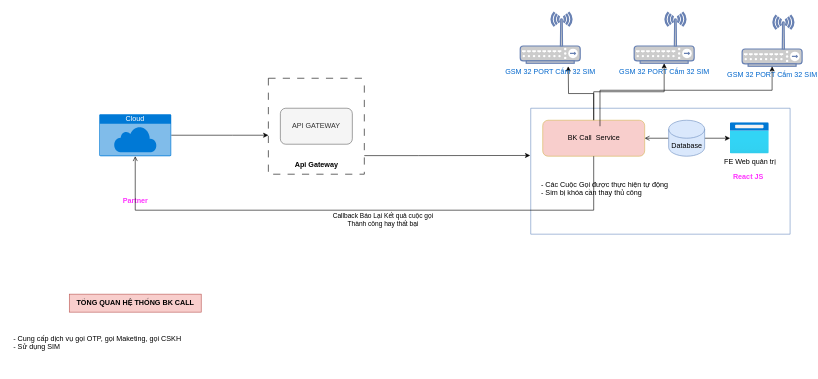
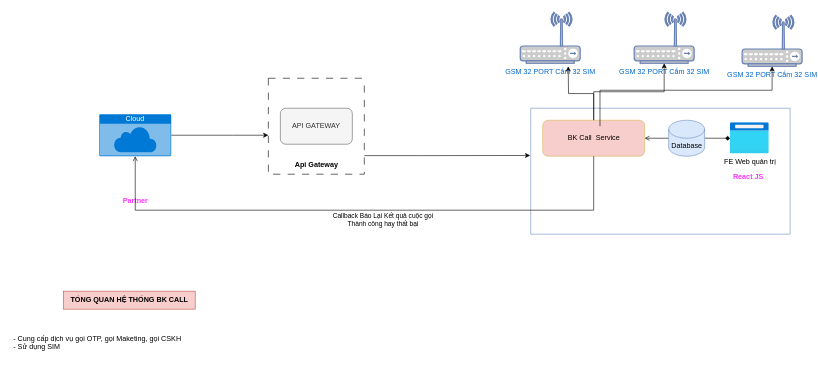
  <mxCell id="0" />
  <mxCell id="1" parent="0" />
  <mxCell id="2" value="API GATEWAY" style="swimlane;startSize=0;fontColor=none;noLabel=1;dashed=1;dashPattern=12 12;" parent="1" vertex="1"><mxGeometry x="447" y="130" width="160" height="160" as="geometry" /></mxCell>
  <mxCell id="3" value="API GATEWAY" style="rounded=1;whiteSpace=wrap;html=1;fillColor=#f5f5f5;fontColor=#333333;strokeColor=#666666;" parent="2" vertex="1"><mxGeometry x="20" y="50" width="120" height="60" as="geometry" /></mxCell>
  <mxCell id="4" value="&lt;b&gt;Api Gateway&lt;br&gt;&lt;/b&gt;" style="text;html=1;align=center;verticalAlign=middle;resizable=0;points=[];autosize=1;strokeColor=none;fillColor=none;" parent="2" vertex="1"><mxGeometry x="35" y="130" width="90" height="30" as="geometry" /></mxCell>
- <mxCell id="5" value="TỔNG QUAN HỆ THỐNG BK CALL" style="text;html=1;align=center;verticalAlign=middle;resizable=0;points=[];autosize=1;strokeColor=#b85450;fillColor=#f8cecc;fontStyle=1" parent="1" vertex="1"><mxGeometry x="115" y="490" width="220" height="30" as="geometry" /></mxCell>
+ <mxCell id="5" value="TỔNG QUAN HỆ THỐNG BK CALL" style="text;html=1;align=center;verticalAlign=middle;resizable=0;points=[];autosize=1;strokeColor=#b85450;fillColor=#f8cecc;fontStyle=1" parent="1" vertex="1"><mxGeometry x="105" y="485" width="220" height="30" as="geometry" /></mxCell>
  <mxCell id="6" value="&lt;div&gt;- Cung cấp dịch vụ gọi OTP, gọi Maketing, gọi CSKH &lt;br&gt;&lt;/div&gt;&lt;div&gt;- Sử dụng SIM &lt;br&gt;&lt;/div&gt;&lt;div&gt;&lt;br&gt;&lt;/div&gt;" style="text;html=1;whiteSpace=wrap;overflow=hidden;rounded=0;" parent="1" vertex="1"><mxGeometry x="20" y="550" width="410" height="60" as="geometry" /></mxCell>
  <mxCell id="7" value="BK Call Server" style="swimlane;startSize=0;rounded=1;shadow=0;labelBackgroundColor=none;noLabel=1;fillColor=#dae8fc;strokeColor=#6c8ebf;" parent="1" vertex="1"><mxGeometry x="884.5" y="180" width="432.5" height="210" as="geometry" /></mxCell>
  <mxCell id="8" style="edgeStyle=orthogonalEdgeStyle;rounded=0;orthogonalLoop=1;jettySize=auto;html=1;" edge="1" parent="7" source="9"><mxGeometry relative="1" as="geometry"><mxPoint x="62.5" y="-70" as="targetPoint" /></mxGeometry></mxCell>
  <mxCell id="9" value="BK Call&amp;nbsp; Service" style="rounded=1;whiteSpace=wrap;html=1;fillColor=#f8cecc;strokeColor=#d6b656;" parent="7" vertex="1"><mxGeometry x="20" y="20" width="170" height="60" as="geometry" /></mxCell>
  <mxCell id="10" style="edgeStyle=orthogonalEdgeStyle;rounded=0;orthogonalLoop=1;jettySize=auto;html=1;endArrow=open;" edge="1" parent="7" source="12" target="9"><mxGeometry relative="1" as="geometry" /></mxCell>
- <mxCell id="11" style="edgeStyle=orthogonalEdgeStyle;rounded=0;orthogonalLoop=1;jettySize=auto;html=1;" edge="1" parent="7" source="12" target="14"><mxGeometry relative="1" as="geometry" /></mxCell>
+ <mxCell id="11" style="edgeStyle=orthogonalEdgeStyle;rounded=0;orthogonalLoop=1;jettySize=auto;html=1;endArrow=diamond;" edge="1" parent="7" source="12" target="14"><mxGeometry relative="1" as="geometry" /></mxCell>
  <mxCell id="12" value="Database " style="shape=cylinder3;whiteSpace=wrap;html=1;boundedLbl=1;backgroundOutline=1;size=15;fillColor=#dae8fc;strokeColor=#6c8ebf;" parent="7" vertex="1"><mxGeometry x="230" y="20" width="60" height="60" as="geometry" /></mxCell>
- <mxCell id="13" value="&lt;div&gt;- Các Cuộc Gọi được thực hiện tự động&lt;/div&gt;&lt;div&gt;- Sim bị khóa cần thay thủ công&lt;/div&gt;&lt;div&gt;&lt;br&gt;&lt;/div&gt;&lt;div&gt;&lt;br&gt;&lt;/div&gt;" style="text;html=1;whiteSpace=wrap;overflow=hidden;rounded=0;" parent="7" vertex="1"><mxGeometry x="15" y="112.5" width="295" height="47.5" as="geometry" /></mxCell>
  <mxCell id="14" value="FE Web quản trị " style="image;aspect=fixed;html=1;points=[];align=center;fontSize=12;image=img/lib/azure2/general/Browser.svg;" parent="7" vertex="1"><mxGeometry x="332.5" y="24" width="65" height="52" as="geometry" /></mxCell>
  <mxCell id="15" value="React JS" style="text;html=1;align=center;verticalAlign=middle;resizable=0;points=[];autosize=1;strokeColor=none;fillColor=none;fontStyle=1;fontColor=#FF33FF;" parent="7" vertex="1"><mxGeometry x="327.5" y="100" width="70" height="30" as="geometry" /></mxCell>
  <mxCell id="16" value="Partner" style="text;html=1;align=center;verticalAlign=middle;resizable=0;points=[];autosize=1;strokeColor=none;fillColor=none;fontStyle=1;fontColor=#FF33FF;" parent="1" vertex="1"><mxGeometry x="195" y="320" width="60" height="30" as="geometry" /></mxCell>
  <mxCell id="17" style="edgeStyle=orthogonalEdgeStyle;rounded=0;orthogonalLoop=1;jettySize=auto;html=1;" edge="1" parent="1" source="18" target="2"><mxGeometry relative="1" as="geometry"><Array as="points"><mxPoint x="387" y="225" /><mxPoint x="387" y="225" /></Array></mxGeometry></mxCell>
  <mxCell id="18" value="Cloud" style="html=1;whiteSpace=wrap;strokeColor=none;fillColor=#0079D6;labelPosition=center;verticalLabelPosition=middle;verticalAlign=top;align=center;fontSize=12;outlineConnect=0;spacingTop=-6;fontColor=#FFFFFF;sketch=0;shape=mxgraph.sitemap.cloud;" vertex="1" parent="1"><mxGeometry x="165" y="190" width="120" height="70" as="geometry" /></mxCell>
  <mxCell id="19" style="edgeStyle=orthogonalEdgeStyle;rounded=0;orthogonalLoop=1;jettySize=auto;html=1;entryX=-0.002;entryY=0.375;entryDx=0;entryDy=0;entryPerimeter=0;" edge="1" parent="1" source="2" target="7"><mxGeometry relative="1" as="geometry"><Array as="points"><mxPoint x="697" y="259" /><mxPoint x="697" y="259" /></Array></mxGeometry></mxCell>
  <mxCell id="20" value="GSM 32 PORT Cắm 32 SIM" style="fontColor=#0066CC;verticalAlign=top;verticalLabelPosition=bottom;labelPosition=center;align=center;html=1;outlineConnect=0;fillColor=#CCCCCC;strokeColor=#6881B3;gradientColor=none;gradientDirection=north;strokeWidth=2;shape=mxgraph.networks.wireless_hub;" vertex="1" parent="1"><mxGeometry x="1237" y="25" width="100" height="85" as="geometry" /></mxCell>
  <mxCell id="21" value="GSM 32 PORT Cắm 32 SIM" style="fontColor=#0066CC;verticalAlign=top;verticalLabelPosition=bottom;labelPosition=center;align=center;html=1;outlineConnect=0;fillColor=#CCCCCC;strokeColor=#6881B3;gradientColor=none;gradientDirection=north;strokeWidth=2;shape=mxgraph.networks.wireless_hub;" vertex="1" parent="1"><mxGeometry x="867" y="20" width="100" height="85" as="geometry" /></mxCell>
  <mxCell id="22" value="GSM 32 PORT Cắm 32 SIM" style="fontColor=#0066CC;verticalAlign=top;verticalLabelPosition=bottom;labelPosition=center;align=center;html=1;outlineConnect=0;fillColor=#CCCCCC;strokeColor=#6881B3;gradientColor=none;gradientDirection=north;strokeWidth=2;shape=mxgraph.networks.wireless_hub;" vertex="1" parent="1"><mxGeometry x="1057" y="20" width="100" height="85" as="geometry" /></mxCell>
  <mxCell id="23" style="edgeStyle=orthogonalEdgeStyle;rounded=0;orthogonalLoop=1;jettySize=auto;html=1;" edge="1" parent="1" source="9" target="22"><mxGeometry relative="1" as="geometry" /></mxCell>
  <mxCell id="24" style="edgeStyle=orthogonalEdgeStyle;rounded=0;orthogonalLoop=1;jettySize=auto;html=1;" edge="1" parent="1" target="20"><mxGeometry relative="1" as="geometry"><mxPoint x="1000" y="210" as="sourcePoint" /><mxPoint x="1117" y="115" as="targetPoint" /><Array as="points"><mxPoint x="1000" y="150" /><mxPoint x="1287" y="150" /></Array></mxGeometry></mxCell>
  <mxCell id="25" style="edgeStyle=orthogonalEdgeStyle;rounded=0;orthogonalLoop=1;jettySize=auto;html=1;entryX=0.5;entryY=1;entryDx=0;entryDy=0;entryPerimeter=0;endArrow=open;" edge="1" parent="1" source="9" target="18"><mxGeometry relative="1" as="geometry"><mxPoint x="367" y="380" as="targetPoint" /><Array as="points"><mxPoint x="990" y="350" /><mxPoint x="225" y="350" /></Array></mxGeometry></mxCell>
  <mxCell id="26" value="&lt;div&gt;Callback Báo Lại Kết quả cuộc gọi&lt;/div&gt;&lt;div&gt;Thành công hay thất bại&lt;/div&gt;" style="edgeLabel;html=1;align=center;verticalAlign=middle;resizable=0;points=[];" vertex="1" connectable="0" parent="25"><mxGeometry x="-0.15" y="1" relative="1" as="geometry"><mxPoint x="-41" y="14" as="offset" /></mxGeometry></mxCell>
